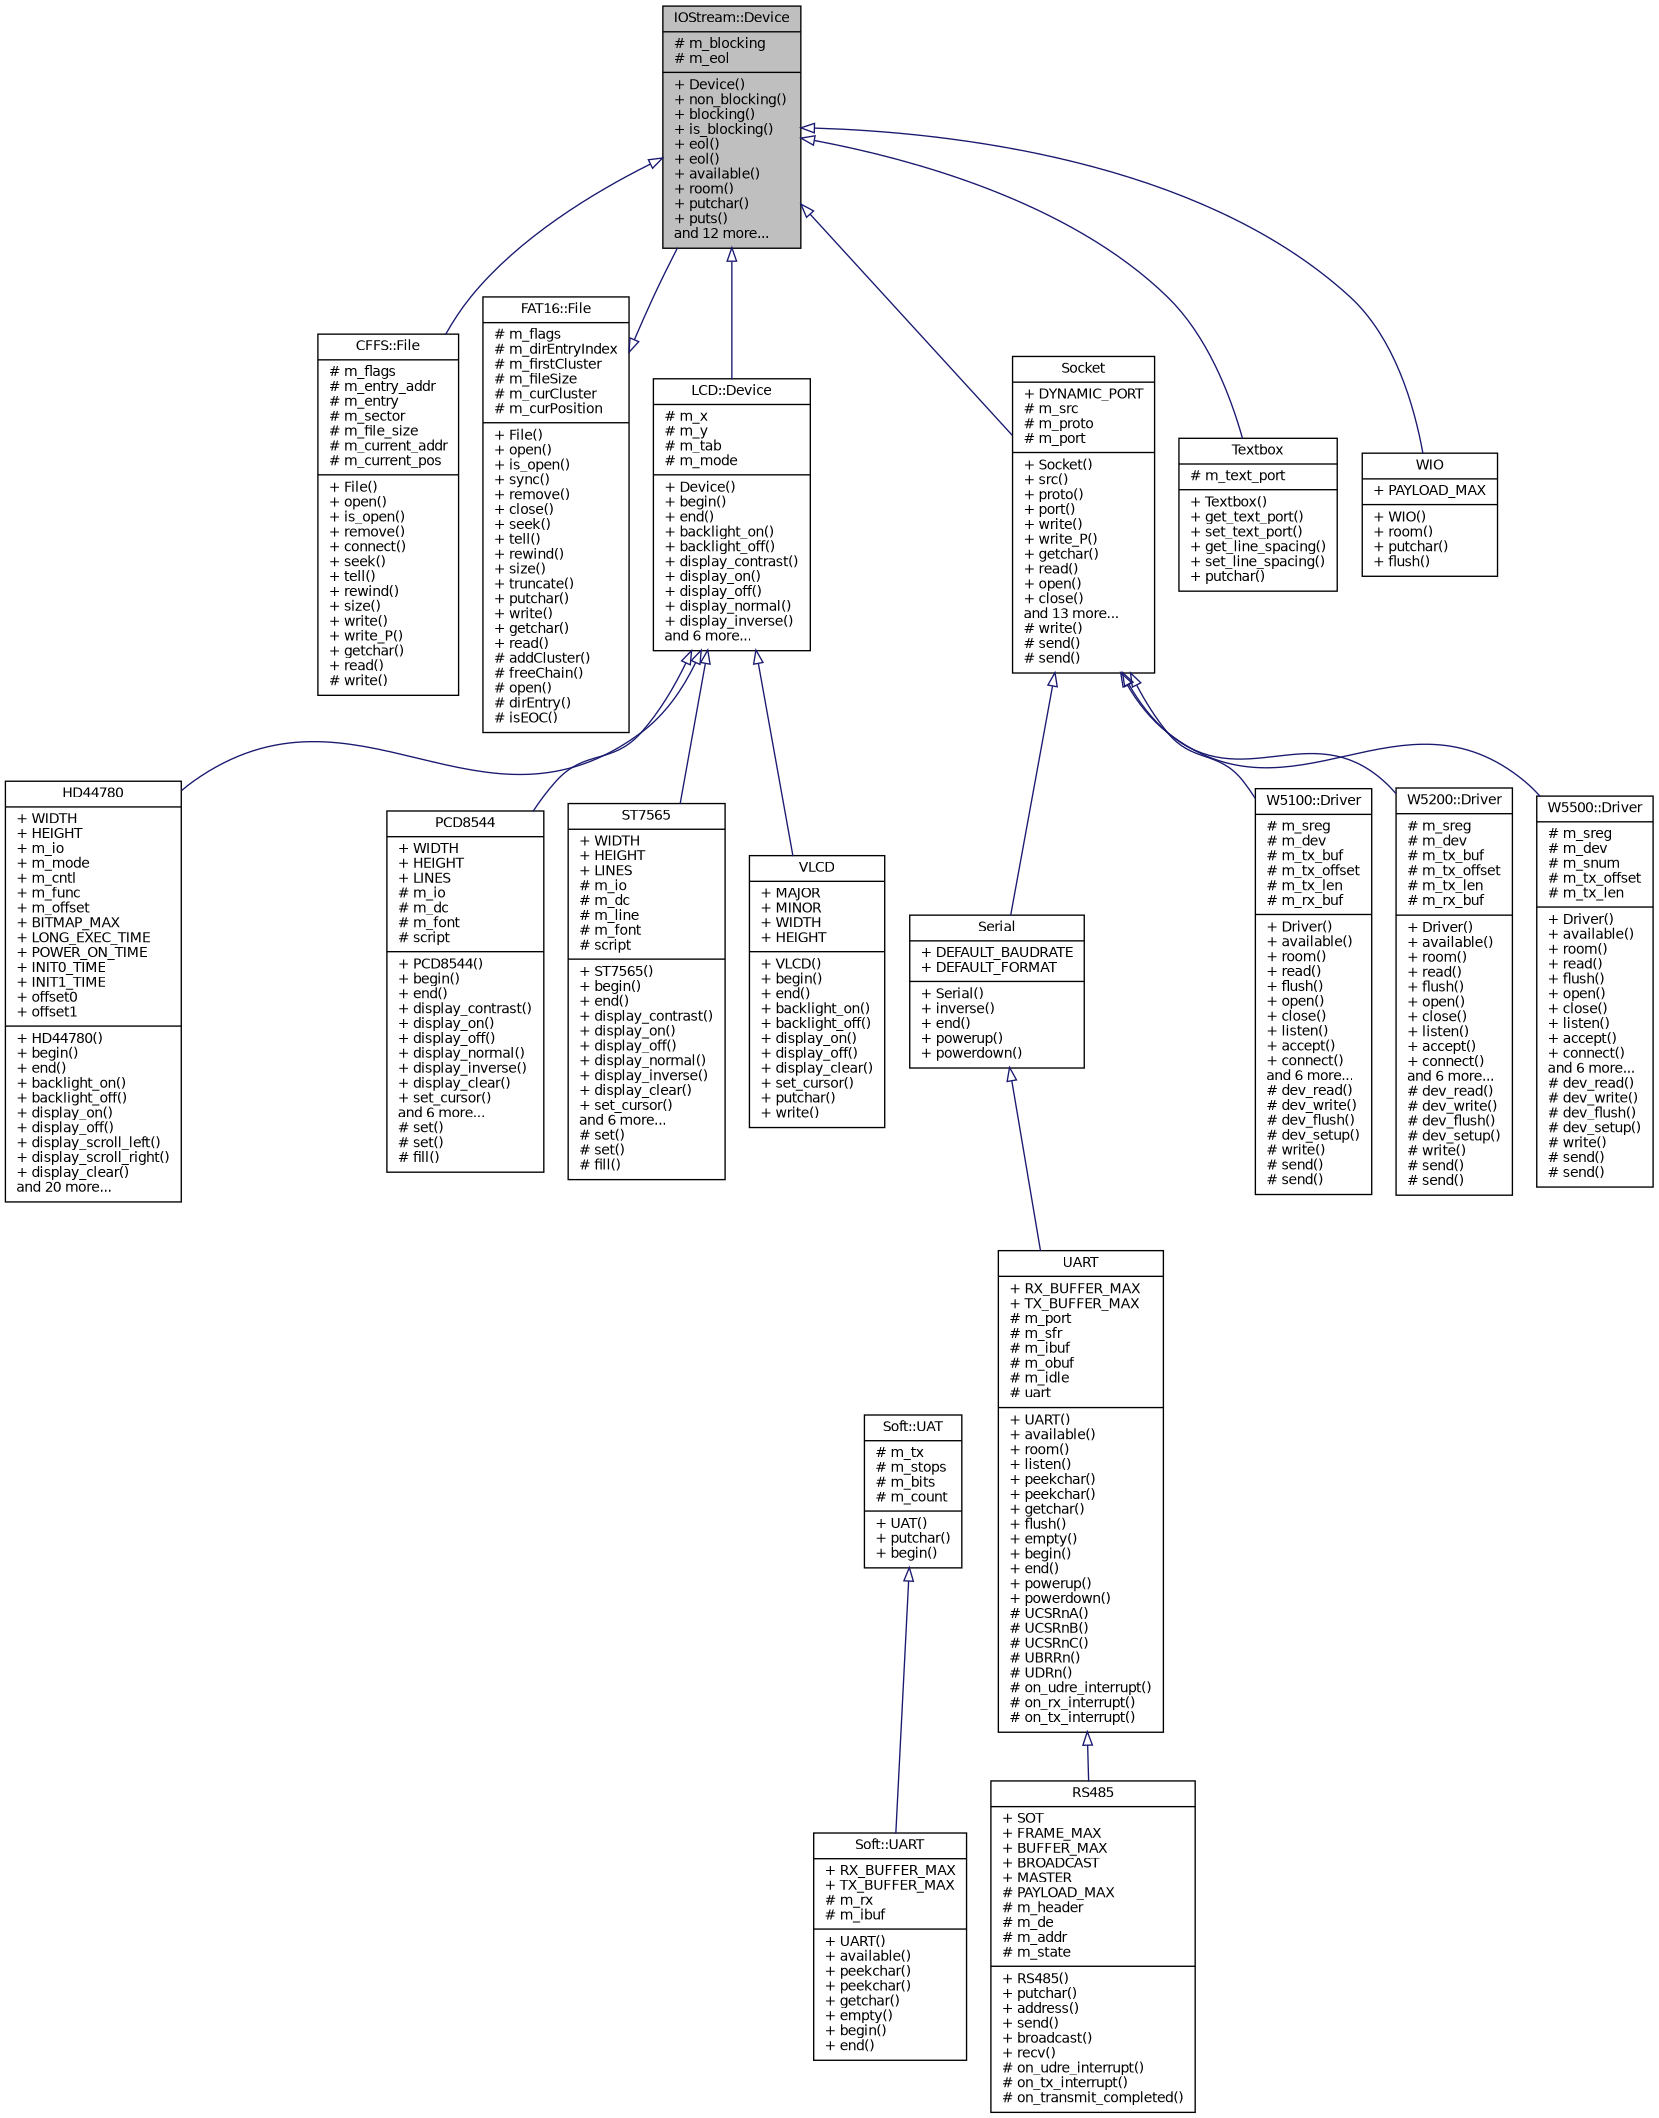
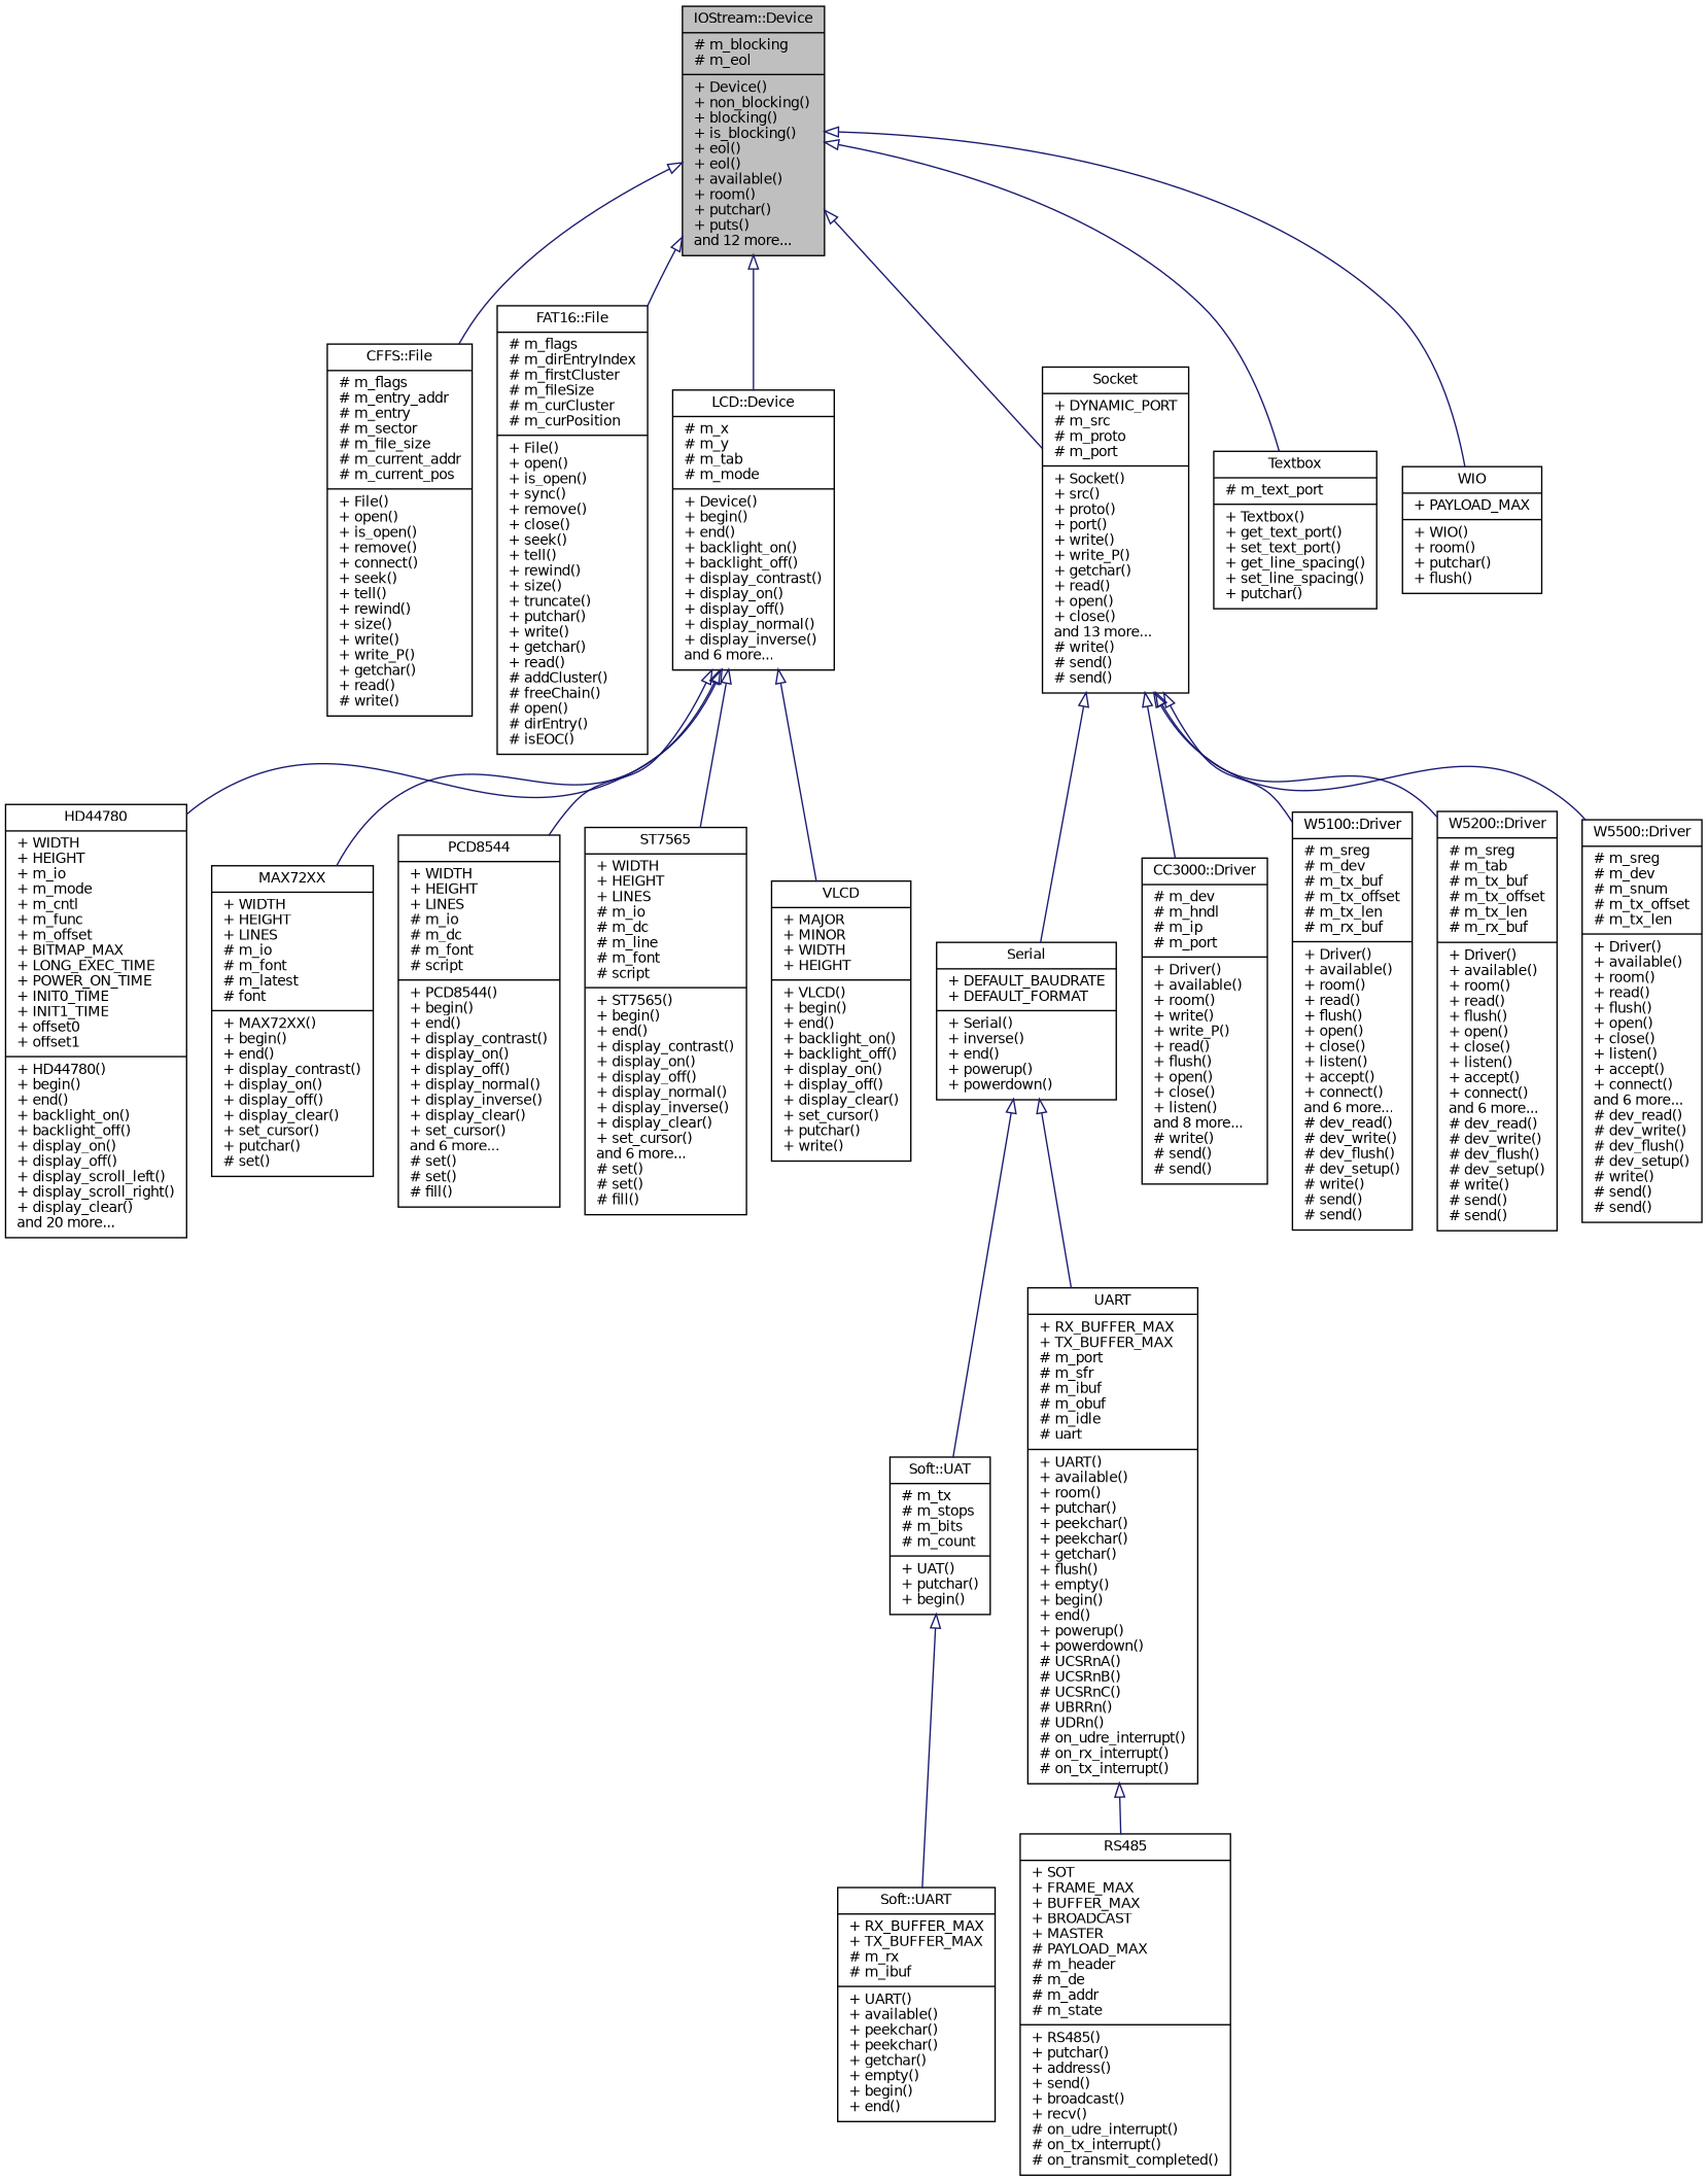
  digraph {
    node [color=black fillcolor=white fontname=Helvetica fontsize=10 shape=record style=filled]
    edge [arrowtail=onormal color=midnightblue dir=back fontname=Helvetica fontsize=10 labelfontname=Helvetica labelfontsize=10 style=solid]
    n1 [fillcolor=grey75 fontcolor=black height=0.2 label="{IOStream::Device\n|# m_blocking\l# m_eol\l|+ Device()\l+ non_blocking()\l+ blocking()\l+ is_blocking()\l+ eol()\l+ eol()\l+ available()\l+ room()\l+ putchar()\l+ puts()\land 12 more...\l}" width=0.4]
    n2 [height=0.2 label="{CFFS::File\n|# m_flags\l# m_entry_addr\l# m_entry\l# m_sector\l# m_file_size\l# m_current_addr\l# m_current_pos\l|+ File()\l+ open()\l+ is_open()\l+ remove()\l+ connect()\l+ seek()\l+ tell()\l+ rewind()\l+ size()\l+ write()\l+ write_P()\l+ getchar()\l+ read()\l# write()\l}" width=0.4]
    n3 [height=0.2 label="{FAT16::File\n|# m_flags\l# m_dirEntryIndex\l# m_firstCluster\l# m_fileSize\l# m_curCluster\l# m_curPosition\l|+ File()\l+ open()\l+ is_open()\l+ sync()\l+ remove()\l+ close()\l+ seek()\l+ tell()\l+ rewind()\l+ size()\l+ truncate()\l+ putchar()\l+ write()\l+ getchar()\l+ read()\l# addCluster()\l# freeChain()\l# open()\l# dirEntry()\l# isEOC()\l}" width=0.4]
    n4 [height=0.2 label="{LCD::Device\n|# m_x\l# m_y\l# m_tab\l# m_mode\l|+ Device()\l+ begin()\l+ end()\l+ backlight_on()\l+ backlight_off()\l+ display_contrast()\l+ display_on()\l+ display_off()\l+ display_normal()\l+ display_inverse()\land 6 more...\l}" width=0.4]
    n5 [height=0.2 label="{Socket\n|+ DYNAMIC_PORT\l# m_src\l# m_proto\l# m_port\l|+ Socket()\l+ src()\l+ proto()\l+ port()\l+ write()\l+ write_P()\l+ getchar()\l+ read()\l+ open()\l+ close()\land 13 more...\l# write()\l# send()\l# send()\l}" width=0.4]
    n6 [height=0.2 label="{Textbox\n|# m_text_port\l|+ Textbox()\l+ get_text_port()\l+ set_text_port()\l+ get_line_spacing()\l+ set_line_spacing()\l+ putchar()\l}" width=0.4]
    n7 [height=0.2 label="{WIO\n|+ PAYLOAD_MAX\l|+ WIO()\l+ room()\l+ putchar()\l+ flush()\l}" width=0.4]
    n8 [height=0.2 label="{HD44780\n|+ WIDTH\l+ HEIGHT\l+ m_io\l+ m_mode\l+ m_cntl\l+ m_func\l+ m_offset\l+ BITMAP_MAX\l+ LONG_EXEC_TIME\l+ POWER_ON_TIME\l+ INIT0_TIME\l+ INIT1_TIME\l+ offset0\l+ offset1\l|+ HD44780()\l+ begin()\l+ end()\l+ backlight_on()\l+ backlight_off()\l+ display_on()\l+ display_off()\l+ display_scroll_left()\l+ display_scroll_right()\l+ display_clear()\land 20 more...\l}" width=0.4]
+   n9 [height=0.2 label="{MAX72XX\n|+ WIDTH\l+ HEIGHT\l+ LINES\l# m_io\l# m_font\l# m_latest\l# font\l|+ MAX72XX()\l+ begin()\l+ end()\l+ display_contrast()\l+ display_on()\l+ display_off()\l+ display_clear()\l+ set_cursor()\l+ putchar()\l# set()\l}" width=0.4]
    n10 [height=0.2 label="{PCD8544\n|+ WIDTH\l+ HEIGHT\l+ LINES\l# m_io\l# m_dc\l# m_font\l# script\l|+ PCD8544()\l+ begin()\l+ end()\l+ display_contrast()\l+ display_on()\l+ display_off()\l+ display_normal()\l+ display_inverse()\l+ display_clear()\l+ set_cursor()\land 6 more...\l# set()\l# set()\l# fill()\l}" width=0.4]
    n11 [height=0.2 label="{ST7565\n|+ WIDTH\l+ HEIGHT\l+ LINES\l# m_io\l# m_dc\l# m_line\l# m_font\l# script\l|+ ST7565()\l+ begin()\l+ end()\l+ display_contrast()\l+ display_on()\l+ display_off()\l+ display_normal()\l+ display_inverse()\l+ display_clear()\l+ set_cursor()\land 6 more...\l# set()\l# set()\l# fill()\l}" width=0.4]
    n12 [height=0.2 label="{VLCD\n|+ MAJOR\l+ MINOR\l+ WIDTH\l+ HEIGHT\l|+ VLCD()\l+ begin()\l+ end()\l+ backlight_on()\l+ backlight_off()\l+ display_on()\l+ display_off()\l+ display_clear()\l+ set_cursor()\l+ putchar()\l+ write()\l}" width=0.4]
    n13 [height=0.2 label="{Serial\n|+ DEFAULT_BAUDRATE\l+ DEFAULT_FORMAT\l|+ Serial()\l+ inverse()\l+ end()\l+ powerup()\l+ powerdown()\l}" width=0.4]
    n14 [height=0.2 label="{Soft::UAT\n|# m_tx\l# m_stops\l# m_bits\l# m_count\l|+ UAT()\l+ putchar()\l+ begin()\l}" width=0.4]
-   n15 [height=0.2 label="{UART\n|+ RX_BUFFER_MAX\l+ TX_BUFFER_MAX\l# m_port\l# m_sfr\l# m_ibuf\l# m_obuf\l# m_idle\l# uart\l|+ UART()\l+ available()\l+ room()\l+ listen()\l+ peekchar()\l+ peekchar()\l+ getchar()\l+ flush()\l+ empty()\l+ begin()\l+ end()\l+ powerup()\l+ powerdown()\l# UCSRnA()\l# UCSRnB()\l# UCSRnC()\l# UBRRn()\l# UDRn()\l# on_udre_interrupt()\l# on_rx_interrupt()\l# on_tx_interrupt()\l}" width=0.4]
+   n15 [height=0.2 label="{UART\n|+ RX_BUFFER_MAX\l+ TX_BUFFER_MAX\l# m_port\l# m_sfr\l# m_ibuf\l# m_obuf\l# m_idle\l# uart\l|+ UART()\l+ available()\l+ room()\l+ putchar()\l+ peekchar()\l+ peekchar()\l+ getchar()\l+ flush()\l+ empty()\l+ begin()\l+ end()\l+ powerup()\l+ powerdown()\l# UCSRnA()\l# UCSRnB()\l# UCSRnC()\l# UBRRn()\l# UDRn()\l# on_udre_interrupt()\l# on_rx_interrupt()\l# on_tx_interrupt()\l}" width=0.4]
+   n16 [height=0.2 label="{CC3000::Driver\n|# m_dev\l# m_hndl\l# m_ip\l# m_port\l|+ Driver()\l+ available()\l+ room()\l+ write()\l+ write_P()\l+ read()\l+ flush()\l+ open()\l+ close()\l+ listen()\land 8 more...\l# write()\l# send()\l# send()\l}" width=0.4]
    n17 [height=0.2 label="{W5100::Driver\n|# m_sreg\l# m_dev\l# m_tx_buf\l# m_tx_offset\l# m_tx_len\l# m_rx_buf\l|+ Driver()\l+ available()\l+ room()\l+ read()\l+ flush()\l+ open()\l+ close()\l+ listen()\l+ accept()\l+ connect()\land 6 more...\l# dev_read()\l# dev_write()\l# dev_flush()\l# dev_setup()\l# write()\l# send()\l# send()\l}" width=0.4]
-   n18 [height=0.2 label="{W5200::Driver\n|# m_sreg\l# m_dev\l# m_tx_buf\l# m_tx_offset\l# m_tx_len\l# m_rx_buf\l|+ Driver()\l+ available()\l+ room()\l+ read()\l+ flush()\l+ open()\l+ close()\l+ listen()\l+ accept()\l+ connect()\land 6 more...\l# dev_read()\l# dev_write()\l# dev_flush()\l# dev_setup()\l# write()\l# send()\l# send()\l}" width=0.4]
+   n18 [height=0.2 label="{W5200::Driver\n|# m_sreg\l# m_tab\l# m_tx_buf\l# m_tx_offset\l# m_tx_len\l# m_rx_buf\l|+ Driver()\l+ available()\l+ room()\l+ read()\l+ flush()\l+ open()\l+ close()\l+ listen()\l+ accept()\l+ connect()\land 6 more...\l# dev_read()\l# dev_write()\l# dev_flush()\l# dev_setup()\l# write()\l# send()\l# send()\l}" width=0.4]
    n19 [height=0.2 label="{W5500::Driver\n|# m_sreg\l# m_dev\l# m_snum\l# m_tx_offset\l# m_tx_len\l|+ Driver()\l+ available()\l+ room()\l+ read()\l+ flush()\l+ open()\l+ close()\l+ listen()\l+ accept()\l+ connect()\land 6 more...\l# dev_read()\l# dev_write()\l# dev_flush()\l# dev_setup()\l# write()\l# send()\l# send()\l}" width=0.4]
    n20 [height=0.2 label="{Soft::UART\n|+ RX_BUFFER_MAX\l+ TX_BUFFER_MAX\l# m_rx\l# m_ibuf\l|+ UART()\l+ available()\l+ peekchar()\l+ peekchar()\l+ getchar()\l+ empty()\l+ begin()\l+ end()\l}" width=0.4]
    n21 [height=0.2 label="{RS485\n|+ SOT\l+ FRAME_MAX\l+ BUFFER_MAX\l+ BROADCAST\l+ MASTER\l# PAYLOAD_MAX\l# m_header\l# m_de\l# m_addr\l# m_state\l|+ RS485()\l+ putchar()\l+ address()\l+ send()\l+ broadcast()\l+ recv()\l# on_udre_interrupt()\l# on_tx_interrupt()\l# on_transmit_completed()\l}" width=0.4]
    n1 -> n2
-   n3 -> n1
+   n1 -> n3
    n1 -> n4
    n1 -> n5
    n1 -> n6
    n1 -> n7
    n4 -> n8
+   n4 -> n9
    n4 -> n10
    n4 -> n11
    n4 -> n12
    n5 -> n13
+   n5 -> n16
    n5 -> n17
    n5 -> n18
    n5 -> n19
+   n13 -> n14
    n13 -> n15
    n14 -> n20
    n15 -> n21
  }
